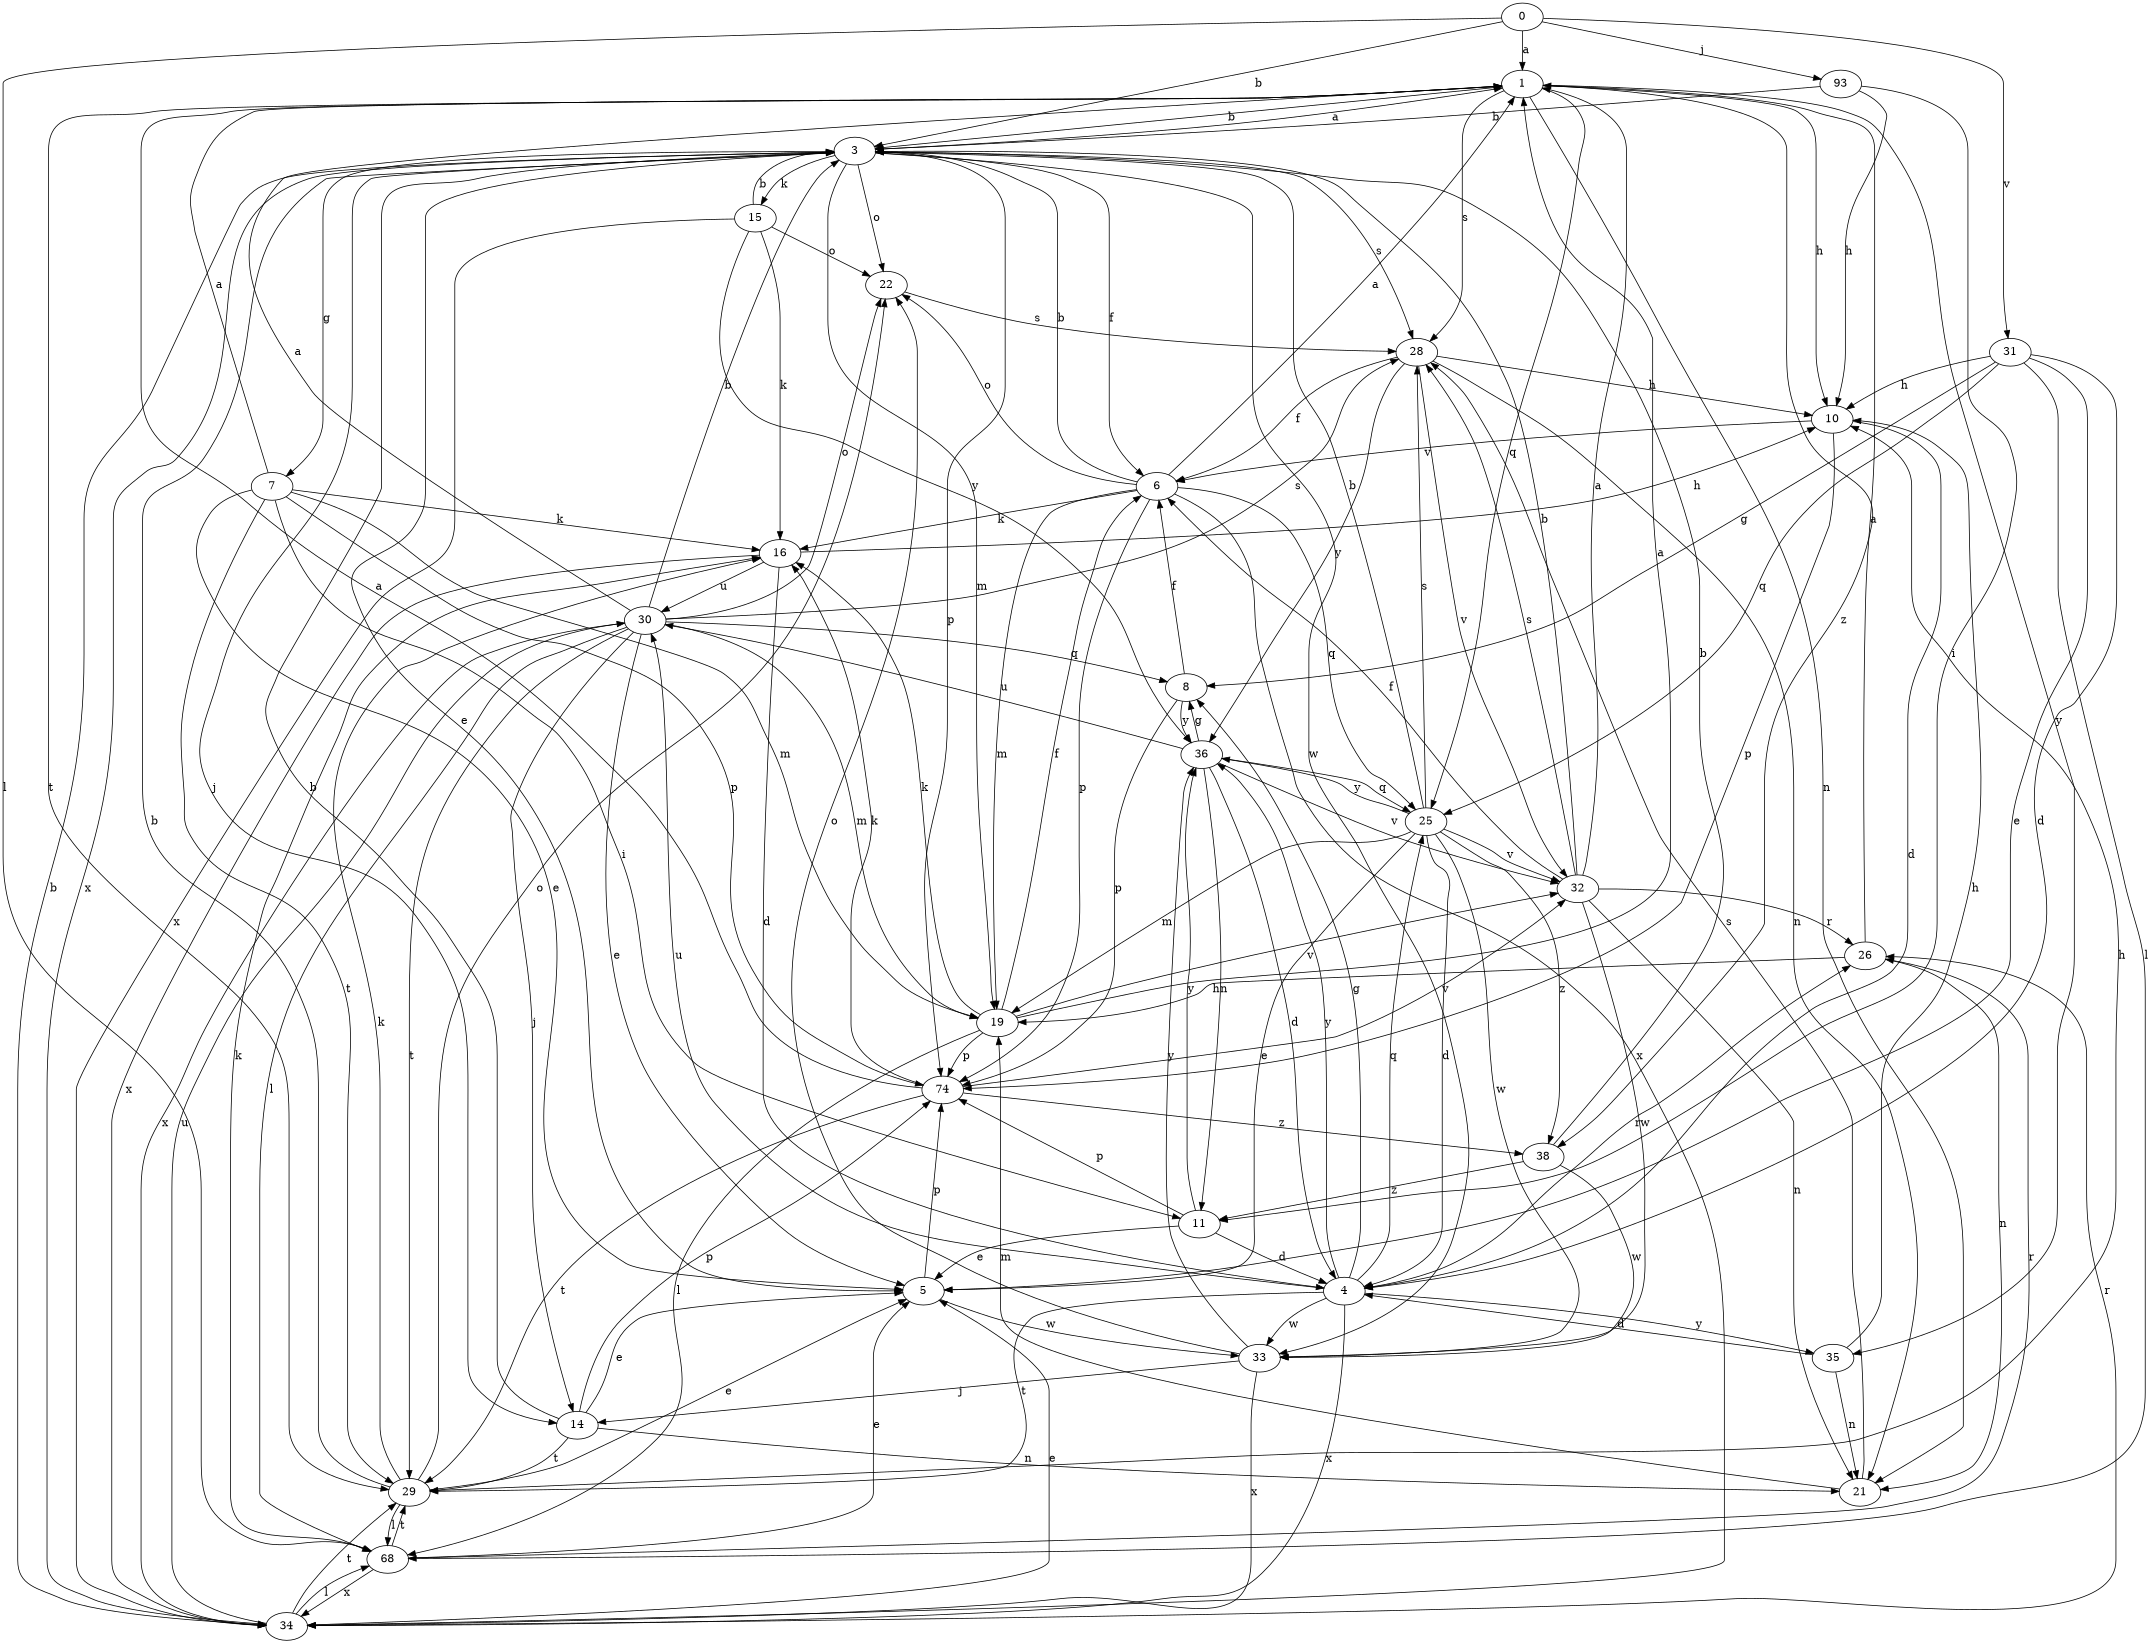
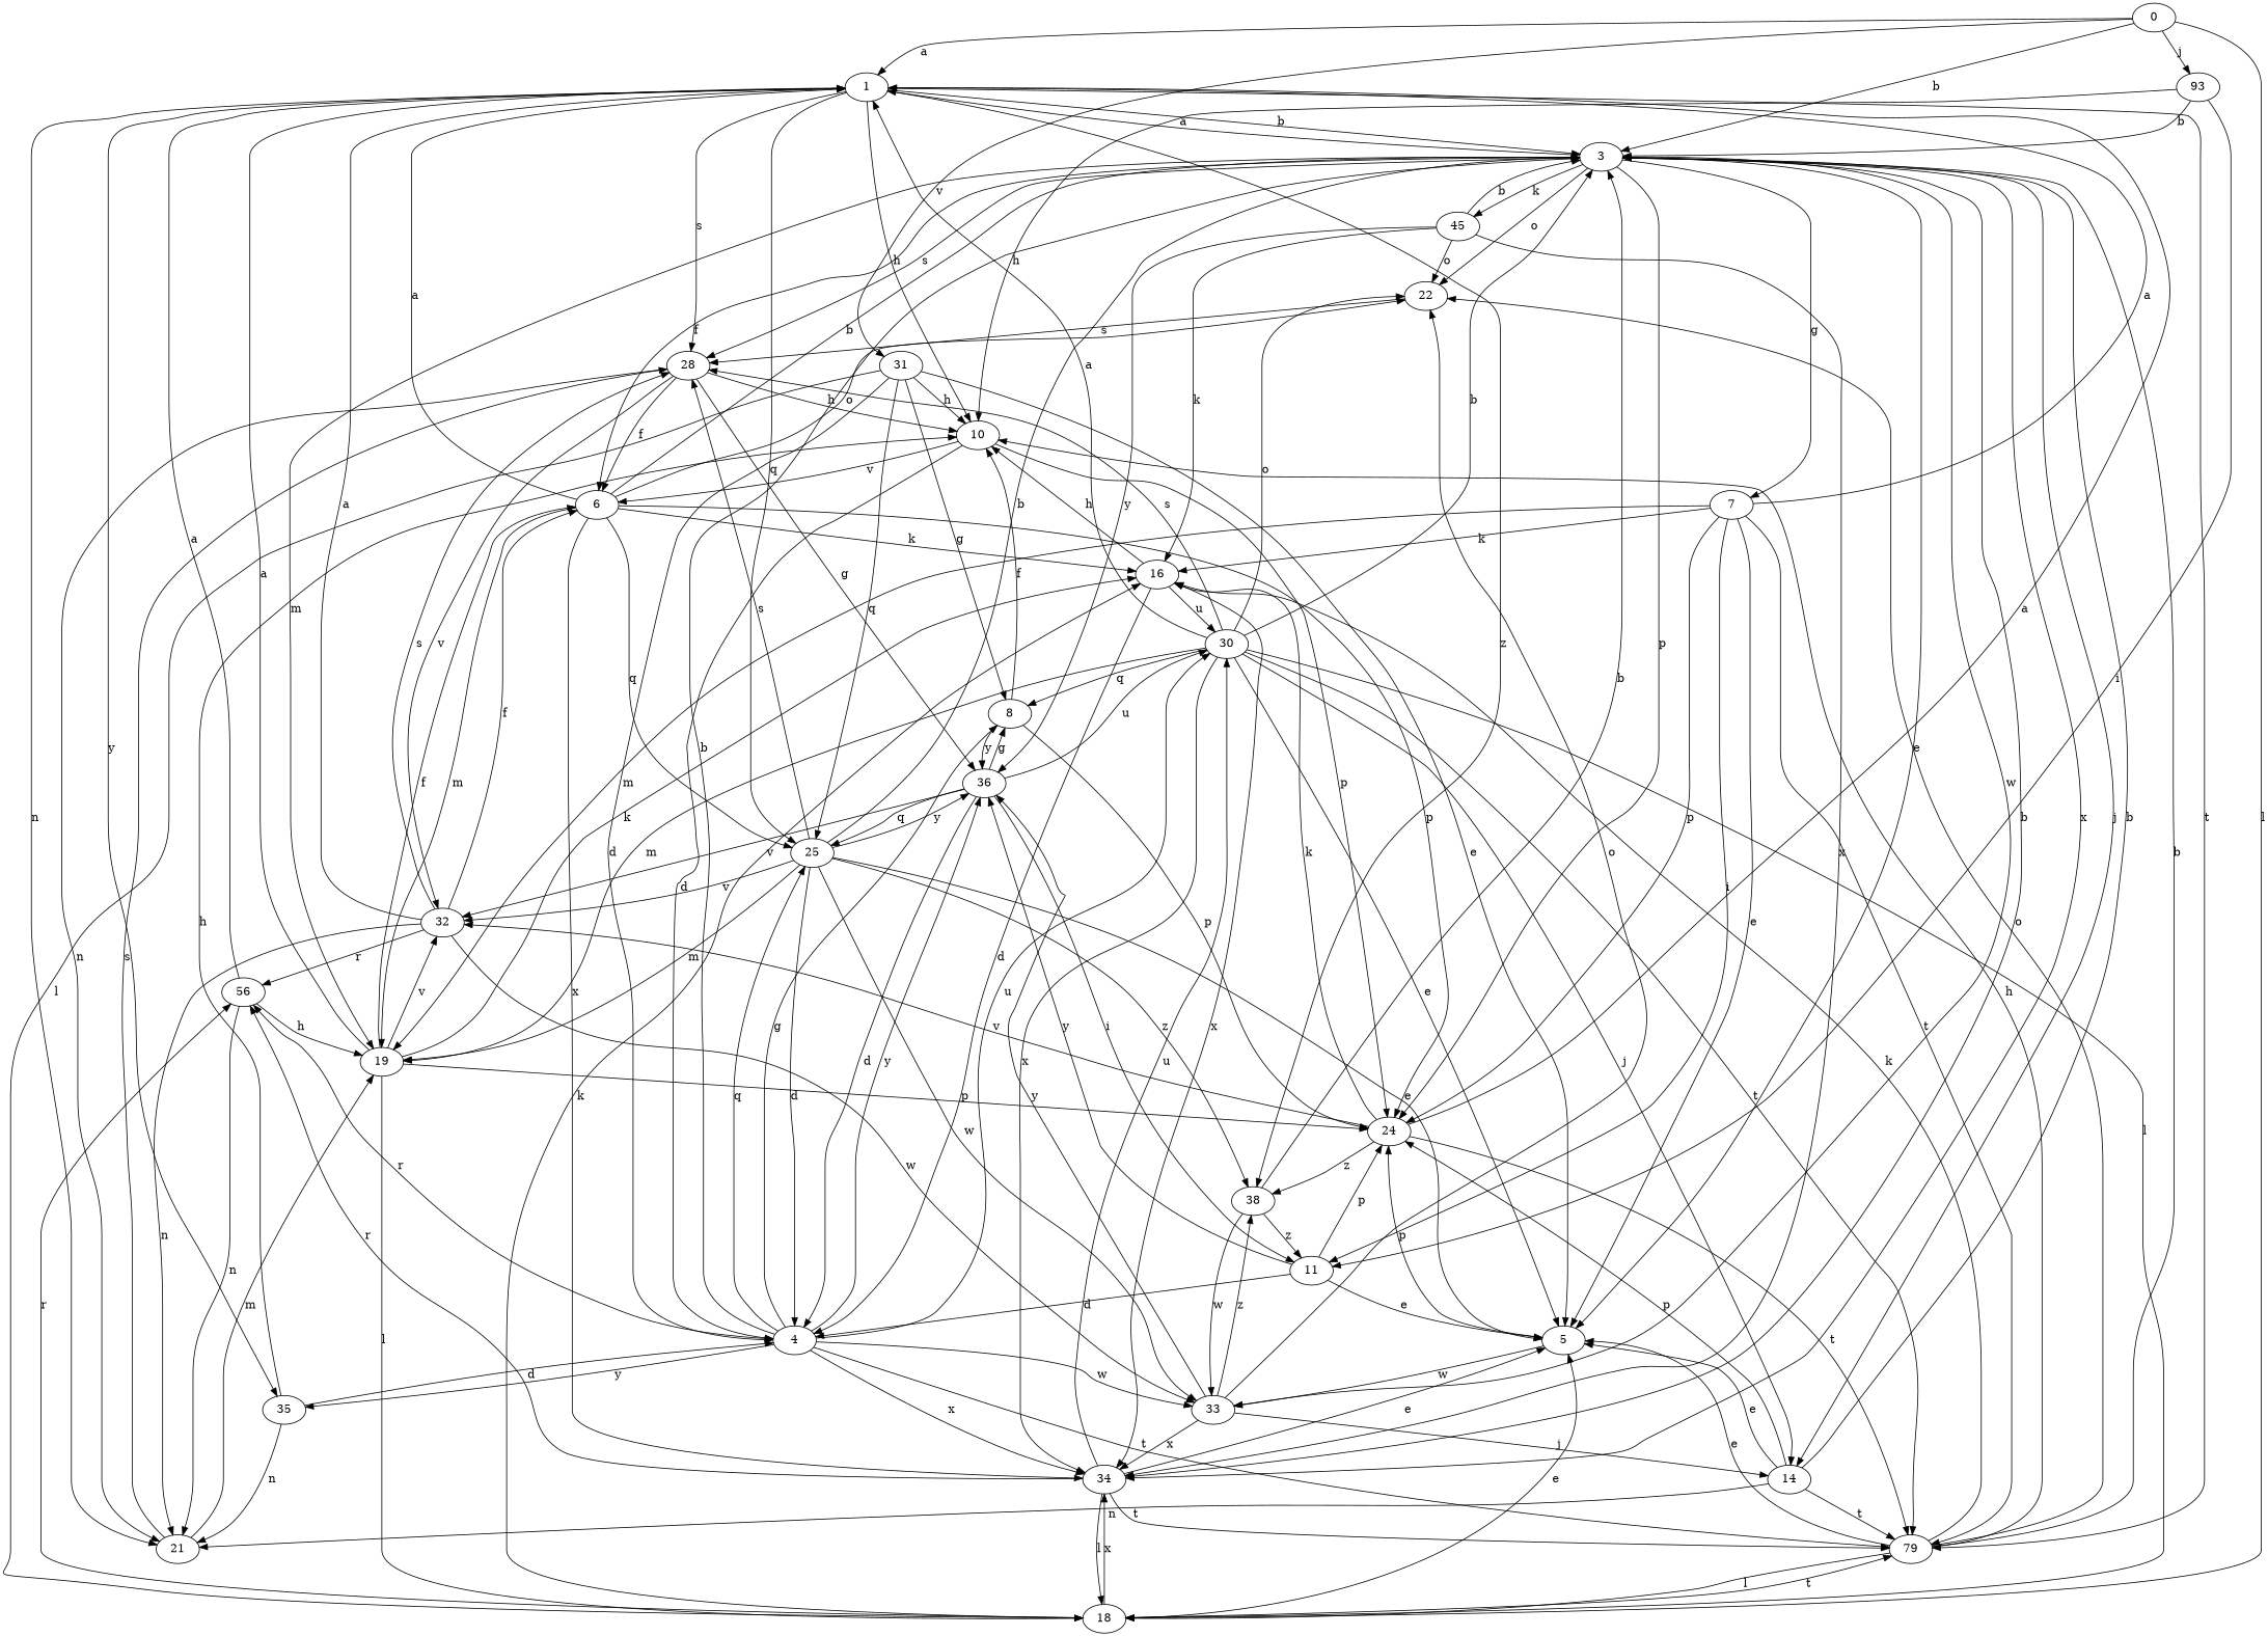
  strict digraph {
    0
    1
    3
    n4 [label=93]
-   18 [label=68]
+   18
    31
    10
    21
    25
    28
-   29
+   29 [label=79]
    35
    38
    5
    6
    7
    14
-   15
+   15 [label=45]
    19
-   24 [label=74]
+   24
    33
    34
    22
    11
-   26
+   26 [label=56]
    16
    4
    8
    36
    32
    30
    0 -> 1 [label=a]
    0 -> 3 [label=b]
    0 -> n4 [label=j]
    0 -> 18 [label=l]
    0 -> 31 [label=v]
    1 -> 3 [label=b]
    1 -> 10 [label=h]
    1 -> 21 [label=n]
    1 -> 25 [label=q]
    1 -> 28 [label=s]
    1 -> 29 [label=t]
    1 -> 35 [label=y]
    1 -> 38 [label=z]
    3 -> 1 [label=a]
    3 -> 28 [label=s]
    3 -> 5 [label=e]
    3 -> 6 [label=f]
    3 -> 7 [label=g]
    3 -> 14 [label=j]
    3 -> 15 [label=k]
    3 -> 19 [label=m]
    3 -> 24 [label=p]
    3 -> 33 [label=w]
    3 -> 34 [label=x]
    3 -> 22 [label=o]
    n4 -> 3 [label=b]
    n4 -> 10 [label=h]
    n4 -> 11 [label=i]
    18 -> 29 [label=t]
    18 -> 5 [label=e]
    18 -> 34 [label=x]
    18 -> 26 [label=r]
    18 -> 16 [label=k]
    31 -> 18 [label=l]
    31 -> 10 [label=h]
    31 -> 25 [label=q]
    31 -> 5 [label=e]
    31 -> 4 [label=d]
    31 -> 8 [label=g]
    10 -> 6 [label=v]
    10 -> 24 [label=p]
    10 -> 4 [label=d]
    21 -> 28 [label=s]
    21 -> 19 [label=m]
    25 -> 3 [label=b]
    25 -> 28 [label=s]
    25 -> 38 [label=z]
    25 -> 5 [label=e]
    25 -> 19 [label=m]
    25 -> 33 [label=w]
    25 -> 4 [label=d]
    25 -> 36 [label=y]
    25 -> 32 [label=v]
    28 -> 10 [label=h]
    28 -> 21 [label=n]
    28 -> 6 [label=f]
-   28 -> 36 [label=y]
+   28 -> 36 [label=g]
    28 -> 32 [label=v]
    29 -> 3 [label=b]
    29 -> 18 [label=l]
    29 -> 10 [label=h]
    29 -> 5 [label=e]
    29 -> 22 [label=o]
    29 -> 16 [label=k]
    35 -> 10 [label=h]
    35 -> 21 [label=n]
    35 -> 4 [label=d]
    38 -> 3 [label=b]
    38 -> 33 [label=w]
    38 -> 11 [label=z]
    5 -> 24 [label=p]
    5 -> 33 [label=w]
    6 -> 1 [label=a]
    6 -> 3 [label=b]
    6 -> 25 [label=q]
    6 -> 19 [label=m]
    6 -> 24 [label=p]
    6 -> 34 [label=x]
    6 -> 22 [label=o]
    6 -> 16 [label=k]
    7 -> 1 [label=a]
    7 -> 29 [label=t]
    7 -> 5 [label=e]
    7 -> 19 [label=m]
    7 -> 24 [label=p]
    7 -> 11 [label=i]
    7 -> 16 [label=k]
    14 -> 3 [label=b]
    14 -> 21 [label=n]
    14 -> 29 [label=t]
    14 -> 5 [label=e]
    14 -> 24 [label=p]
    15 -> 3 [label=b]
    15 -> 34 [label=x]
    15 -> 22 [label=o]
    15 -> 16 [label=k]
    15 -> 36 [label=y]
    19 -> 1 [label=a]
    19 -> 18 [label=l]
    19 -> 6 [label=f]
    19 -> 24 [label=p]
    19 -> 16 [label=k]
    19 -> 32 [label=v]
    24 -> 1 [label=a]
    24 -> 29 [label=t]
    24 -> 38 [label=z]
    24 -> 16 [label=k]
    24 -> 32 [label=v]
+   33 -> 38 [label=z]
    33 -> 14 [label=j]
    33 -> 34 [label=x]
    33 -> 22 [label=o]
    33 -> 36 [label=y]
    34 -> 3 [label=b]
    34 -> 18 [label=l]
    34 -> 29 [label=t]
    34 -> 5 [label=e]
    34 -> 26 [label=r]
    34 -> 30 [label=u]
    22 -> 28 [label=s]
    11 -> 5 [label=e]
    11 -> 24 [label=p]
    11 -> 4 [label=d]
    11 -> 36 [label=y]
    26 -> 1 [label=a]
    26 -> 21 [label=n]
    26 -> 19 [label=h]
    16 -> 10 [label=h]
    16 -> 34 [label=x]
    16 -> 4 [label=d]
    16 -> 30 [label=u]
-   32 -> 3 [label=b]
+   4 -> 3 [label=b]
    4 -> 25 [label=q]
    4 -> 29 [label=t]
    4 -> 35 [label=y]
    4 -> 33 [label=w]
    4 -> 34 [label=x]
    4 -> 26 [label=r]
    4 -> 8 [label=g]
    4 -> 36 [label=y]
    4 -> 30 [label=u]
-   8 -> 6 [label=f]
+   8 -> 10 [label=f]
    8 -> 24 [label=p]
    8 -> 36 [label=y]
    36 -> 25 [label=q]
-   36 -> 11 [label=n]
+   36 -> 11 [label=i]
    36 -> 4 [label=d]
    36 -> 8 [label=g]
    36 -> 32 [label=v]
    36 -> 30 [label=u]
    32 -> 1 [label=a]
    32 -> 21 [label=n]
    32 -> 28 [label=s]
    32 -> 6 [label=f]
    32 -> 33 [label=w]
    32 -> 26 [label=r]
    30 -> 1 [label=a]
    30 -> 3 [label=b]
    30 -> 18 [label=l]
    30 -> 28 [label=s]
    30 -> 29 [label=t]
    30 -> 5 [label=e]
    30 -> 14 [label=j]
    30 -> 19 [label=m]
    30 -> 34 [label=x]
    30 -> 22 [label=o]
    30 -> 8 [label=q]
  }
